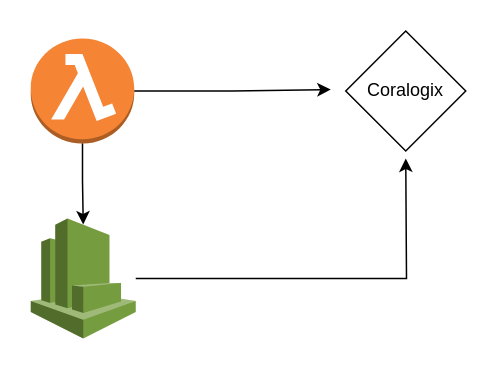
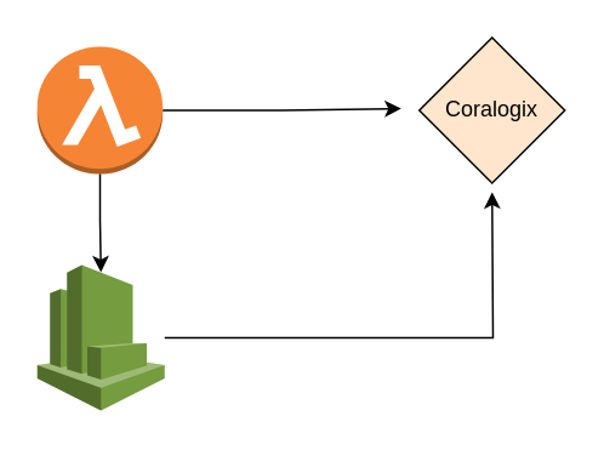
  <mxCell id="0" />
  <mxCell id="1" parent="0" />
  <mxCell id="2" value="" style="outlineConnect=0;dashed=0;verticalLabelPosition=bottom;verticalAlign=top;align=center;html=1;shape=mxgraph.aws3.lambda_function;fillColor=#F58534;gradientColor=none;" vertex="1" parent="1"><mxGeometry x="20" y="25" width="69" height="70" as="geometry" /></mxCell>
  <mxCell id="3" style="edgeStyle=orthogonalEdgeStyle;rounded=0;orthogonalLoop=1;jettySize=auto;html=1;" edge="1" parent="1" source="2"><mxGeometry relative="1" as="geometry"><mxPoint x="220" y="59" as="targetPoint" /></mxGeometry></mxCell>
  <mxCell id="4" style="edgeStyle=orthogonalEdgeStyle;rounded=0;orthogonalLoop=1;jettySize=auto;html=1;" edge="1" parent="1" source="5"><mxGeometry relative="1" as="geometry"><mxPoint x="270" y="105" as="targetPoint" /></mxGeometry></mxCell>
  <mxCell id="5" value="" style="outlineConnect=0;dashed=0;verticalLabelPosition=bottom;verticalAlign=top;align=center;html=1;shape=mxgraph.aws3.cloudwatch;fillColor=#759C3E;gradientColor=none;" vertex="1" parent="1"><mxGeometry x="20" y="145" width="70" height="80" as="geometry" /></mxCell>
  <mxCell id="6" style="edgeStyle=orthogonalEdgeStyle;rounded=0;orthogonalLoop=1;jettySize=auto;html=1;entryX=0.5;entryY=0.05;entryDx=0;entryDy=0;entryPerimeter=0;" edge="1" parent="1" source="2" target="5"><mxGeometry relative="1" as="geometry" /></mxCell>
- <mxCell id="7" value="Coralogix" style="rhombus;whiteSpace=wrap;html=1;" vertex="1" parent="1"><mxGeometry x="230" y="20" width="80" height="80" as="geometry" /></mxCell>
+ <mxCell id="7" value="Coralogix" style="rhombus;whiteSpace=wrap;html=1;fillColor=#ffe6cc;" vertex="1" parent="1"><mxGeometry x="230" y="20" width="80" height="80" as="geometry" /></mxCell>
